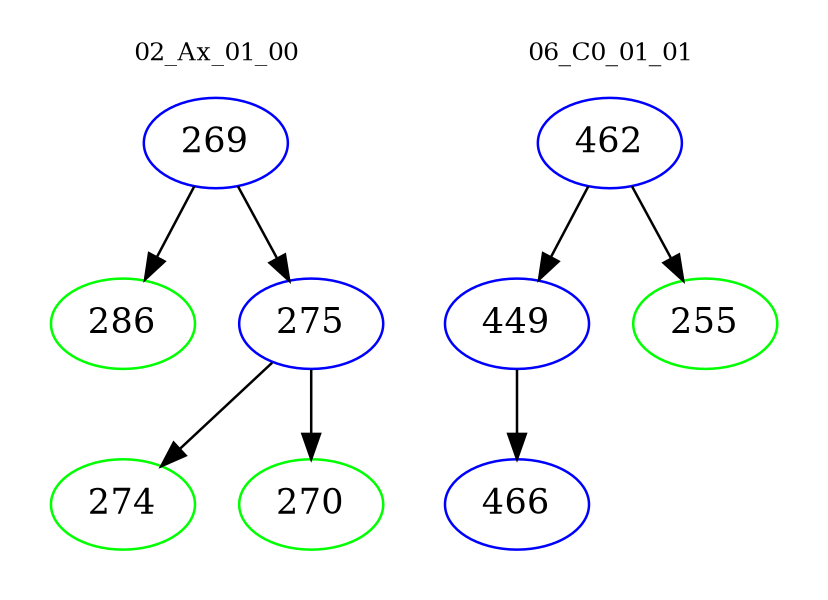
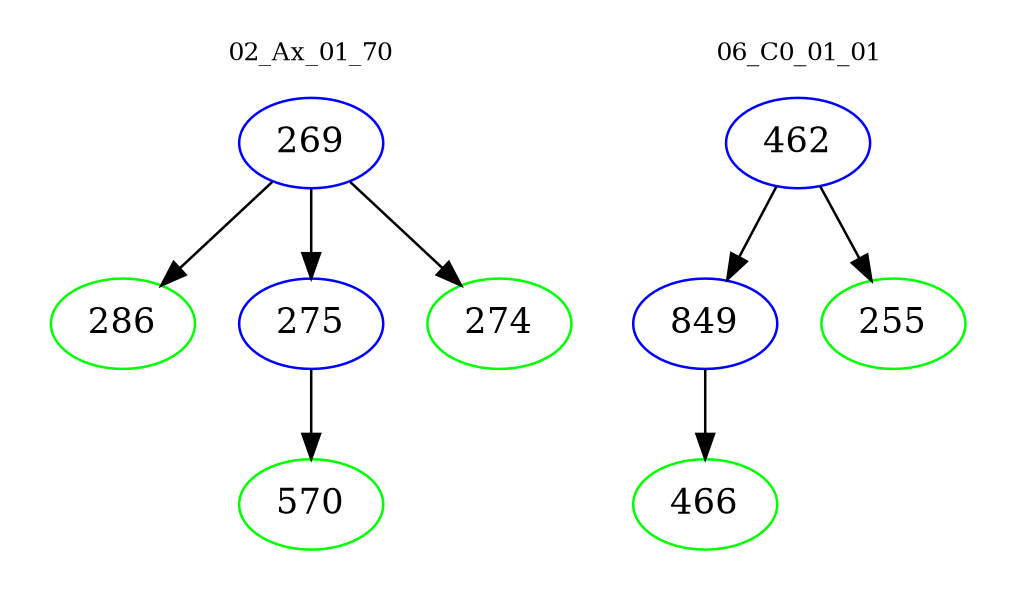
  digraph {
    node [color=green]
    edge [color=black]
    n1 [color=blue label=269]
    n2 [label=286]
    n3 [color=blue label=275]
    n4 [label=274]
-   n5 [label=270]
+   n5 [label=570]
    n6 [color=blue label=462]
-   n7 [color=blue label=449]
+   n7 [color=blue label=849]
    n8 [label=255]
-   n9 [color=blue label=466]
+   n9 [label=466]
    subgraph cluster_1 {
      color=white
      fontsize=10
-     label="02_Ax_01_00"
+     label="02_Ax_01_70"
      n1
      n2
      n3
      n4
      n5
    }
    subgraph cluster_2 {
      color=white
      fontsize=10
      label="06_C0_01_01"
      n6
      n7
      n8
      n9
    }
    n1 -> n2
    n1 -> n3
-   n3 -> n4
+   n1 -> n4
    n3 -> n5
    n6 -> n7
    n6 -> n8
    n7 -> n9
  }
